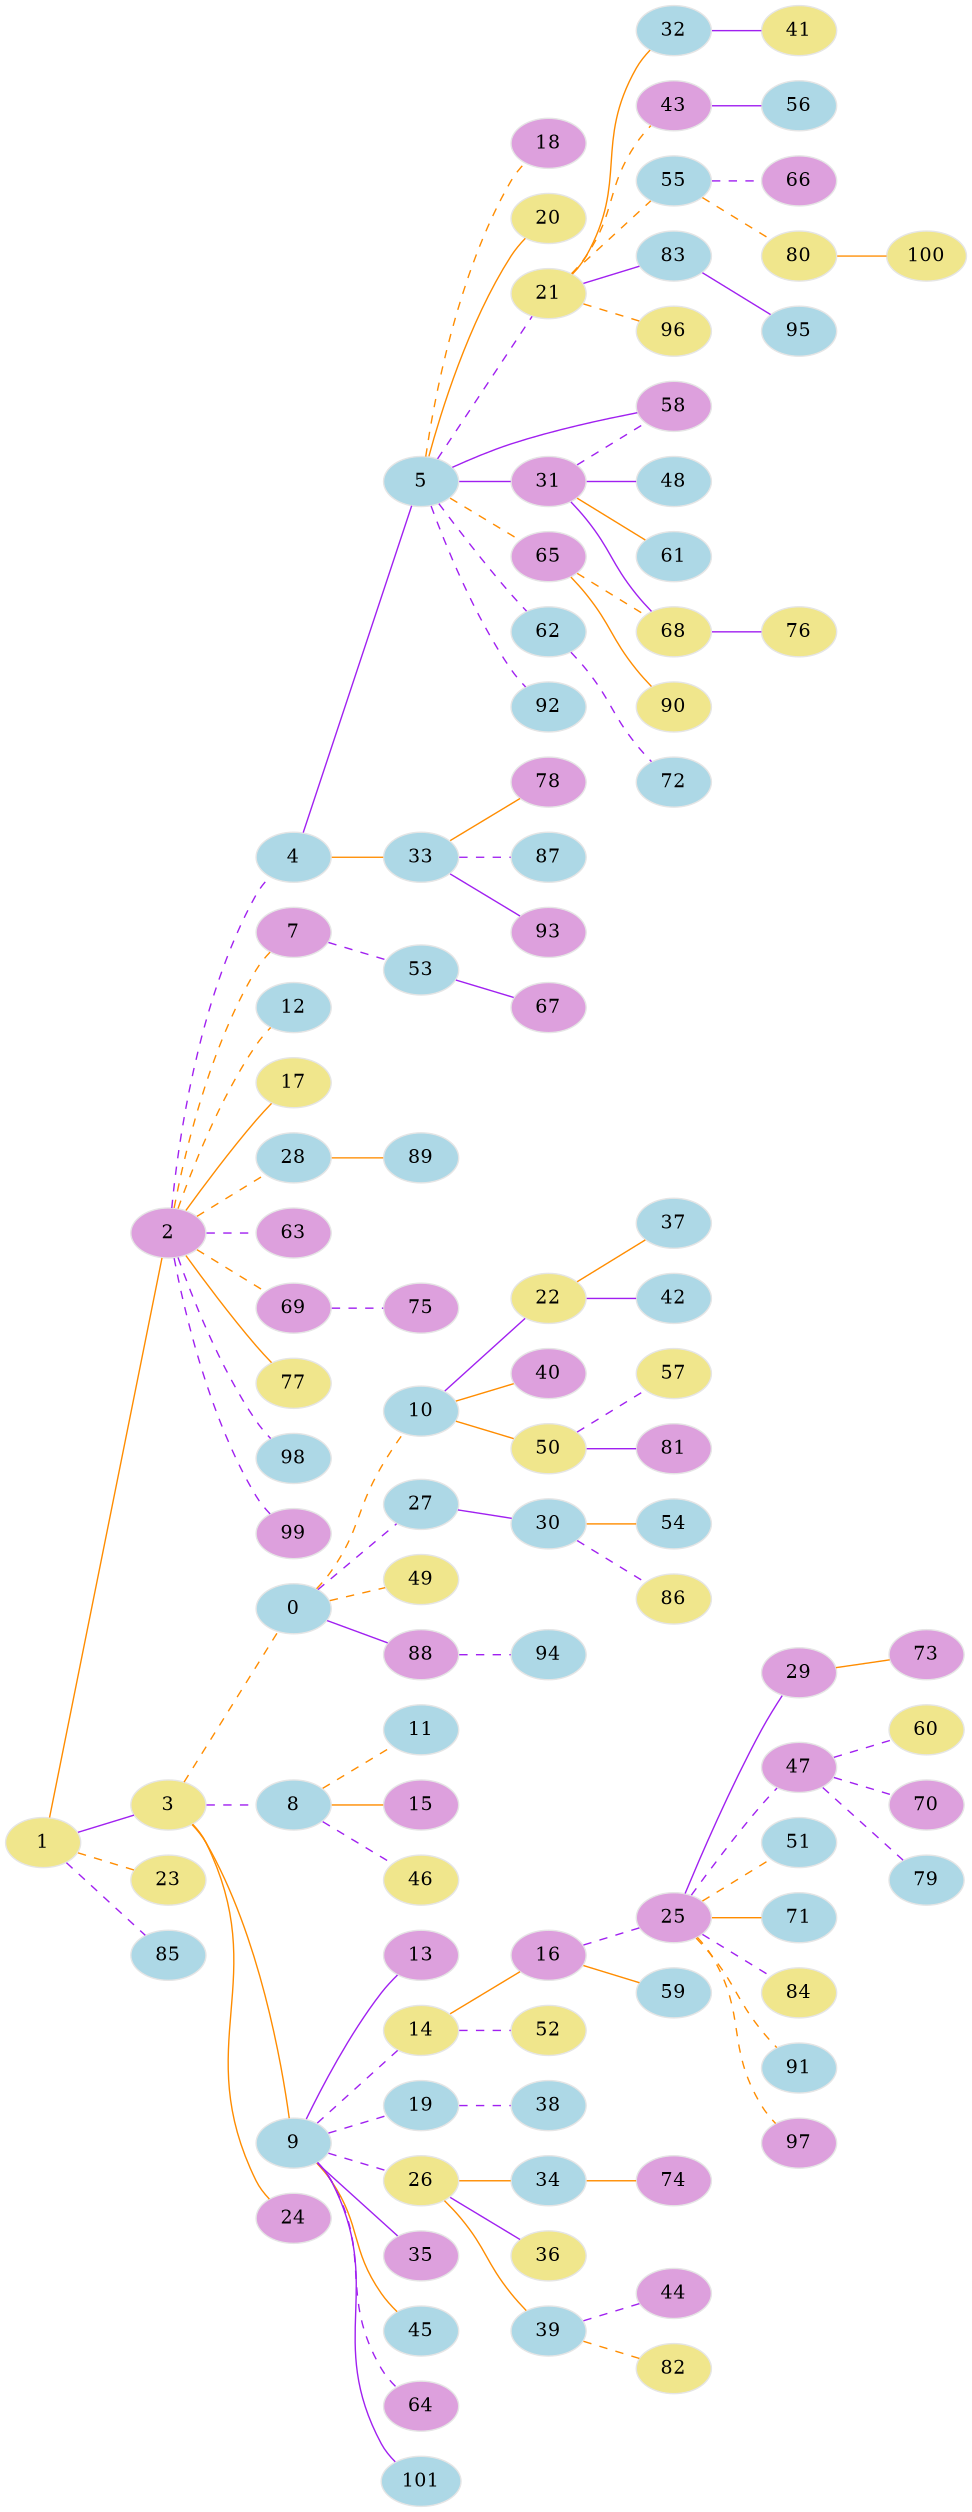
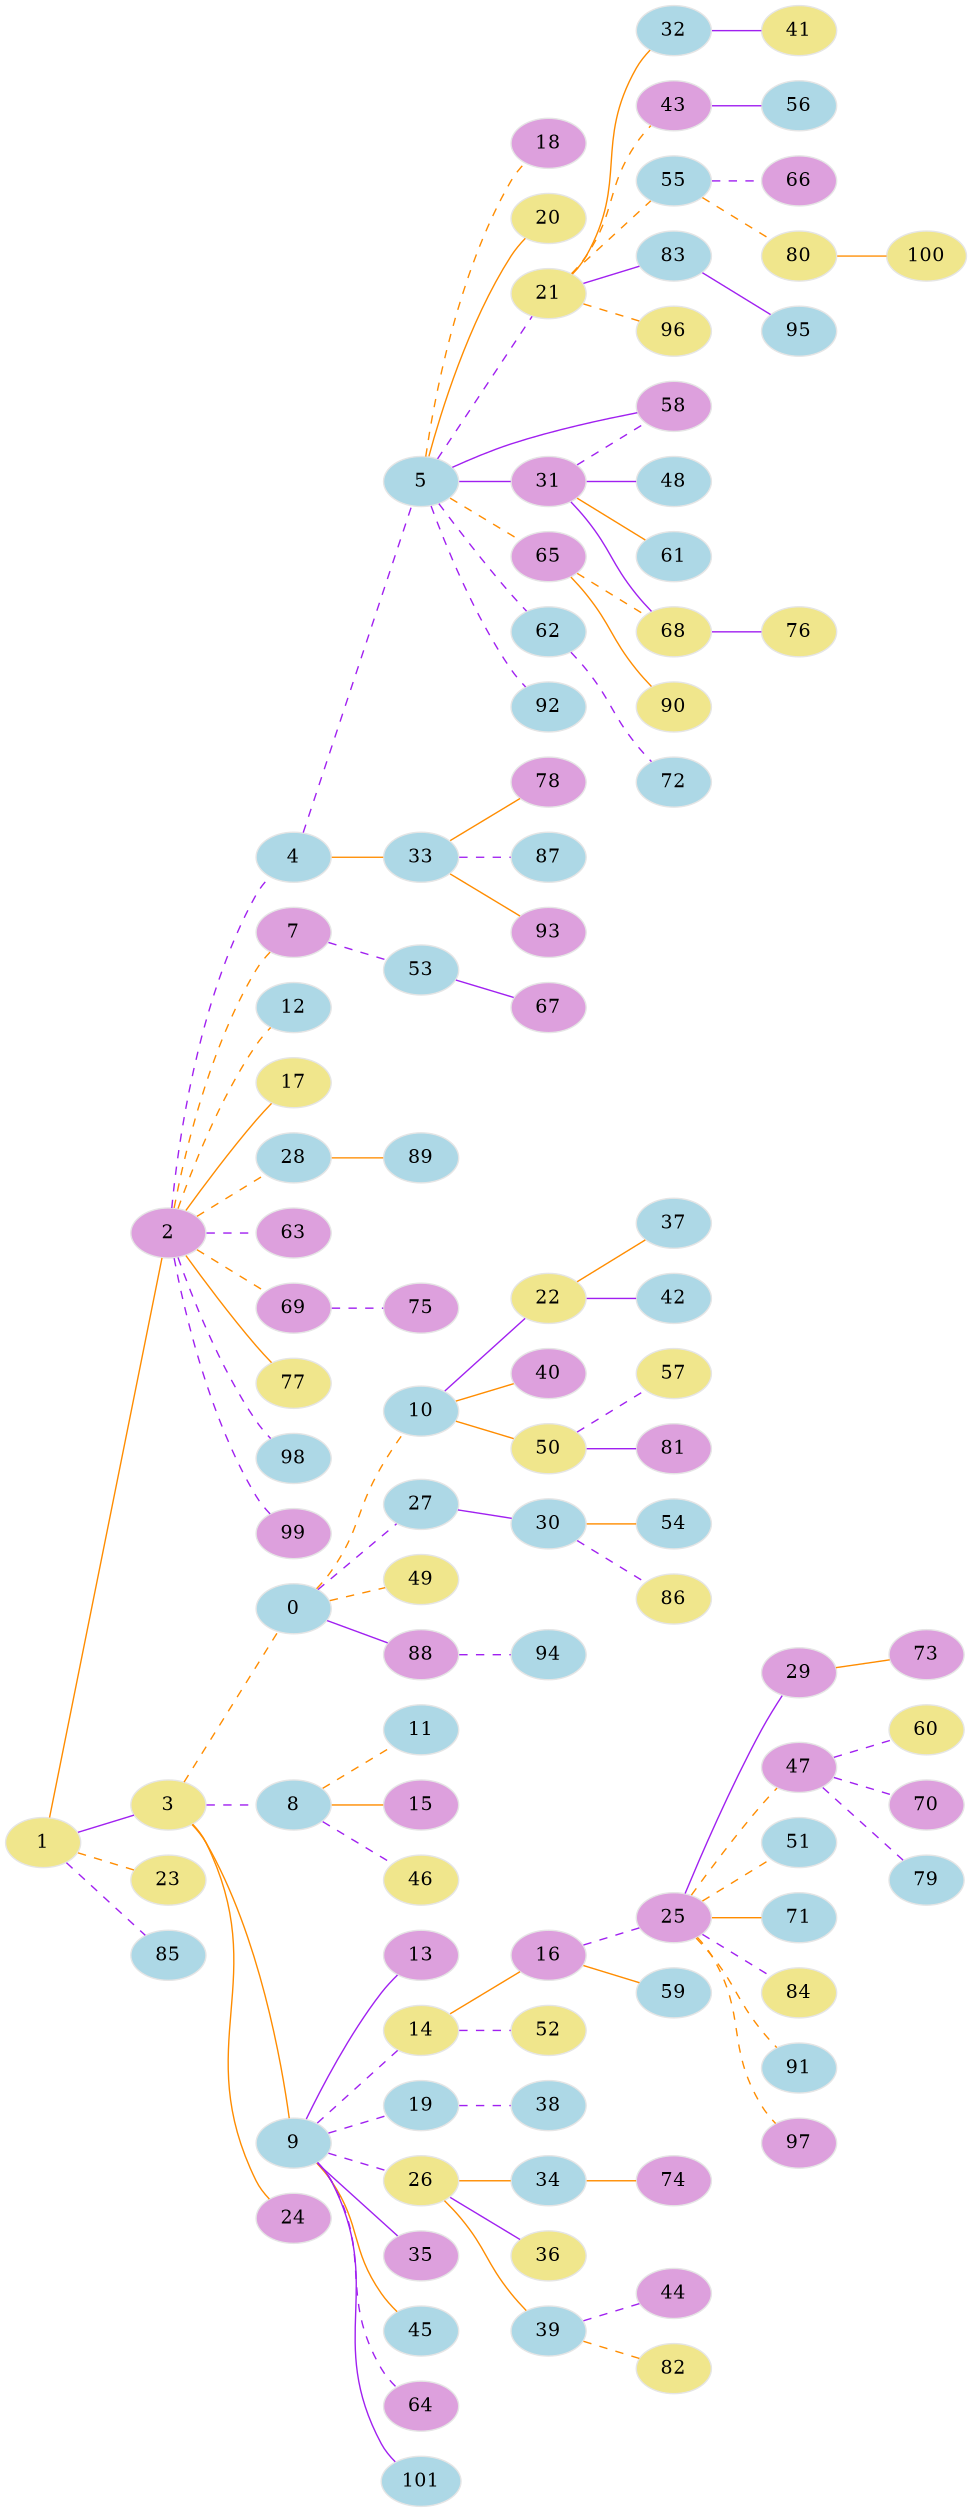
  graph {
    rankdir=LR
    node [color=gray90 fillcolor=lightblue style=filled]
    edge [color=purple style=dashed]
    1 [fillcolor=khaki]
    2 [fillcolor=plum]
    3 [fillcolor=khaki]
    23 [fillcolor=khaki]
    85
    4
    7 [fillcolor=plum]
    12
    17 [fillcolor=khaki]
    28
    63 [fillcolor=plum]
    69 [fillcolor=plum]
    77 [fillcolor=khaki]
    98
    99 [fillcolor=plum]
    n16 [label=0]
    8
    9
    24 [fillcolor=plum]
    5
    33
    53
    89
    75 [fillcolor=plum]
    10
    27
    49 [fillcolor=khaki]
    88 [fillcolor=plum]
    11
    15 [fillcolor=plum]
    46 [fillcolor=khaki]
    13 [fillcolor=plum]
    14 [fillcolor=khaki]
    19
    26 [fillcolor=khaki]
    35 [fillcolor=plum]
    45
    64 [fillcolor=plum]
    101
    18 [fillcolor=plum]
    20 [fillcolor=khaki]
    21 [fillcolor=khaki]
    31 [fillcolor=plum]
    58 [fillcolor=plum]
    62
    65 [fillcolor=plum]
    92
    78 [fillcolor=plum]
    87
    93 [fillcolor=plum]
    32
    43 [fillcolor=plum]
    55
    83
    96 [fillcolor=khaki]
    48
    61
    68 [fillcolor=khaki]
    72
    90 [fillcolor=khaki]
    22 [fillcolor=khaki]
    40 [fillcolor=plum]
    50 [fillcolor=khaki]
    30
    94
    67 [fillcolor=plum]
    16 [fillcolor=plum]
    52 [fillcolor=khaki]
    38
    34
    36 [fillcolor=khaki]
    39
    37
    42
    57 [fillcolor=khaki]
    81 [fillcolor=plum]
    25 [fillcolor=plum]
    59
    29 [fillcolor=plum]
    47 [fillcolor=plum]
    51
    71
    84 [fillcolor=khaki]
    91
    97 [fillcolor=plum]
    41 [fillcolor=khaki]
    56
    66 [fillcolor=plum]
    80 [fillcolor=khaki]
    95
    73 [fillcolor=plum]
    60 [fillcolor=khaki]
    70 [fillcolor=plum]
    79
    74 [fillcolor=plum]
    44 [fillcolor=plum]
    82 [fillcolor=khaki]
    54
    86 [fillcolor=khaki]
    76 [fillcolor=khaki]
    100 [fillcolor=khaki]
    1 -- 2 [color=darkorange style=solid]
    1 -- 3 [style=solid]
    1 -- 23 [color=darkorange]
    1 -- 85
    2 -- 4
    2 -- 7 [color=darkorange]
    2 -- 12 [color=darkorange]
    2 -- 17 [color=darkorange style=solid]
    2 -- 28 [color=darkorange]
    2 -- 63
    2 -- 69 [color=darkorange]
    2 -- 77 [color=darkorange style=solid]
    2 -- 98
    2 -- 99
    3 -- n16 [color=darkorange]
    3 -- 8
    3 -- 9 [color=darkorange style=solid]
    3 -- 24 [color=darkorange style=solid]
-   4 -- 5 [style=solid]
+   4 -- 5
    4 -- 33 [color=darkorange style=solid]
    7 -- 53
    28 -- 89 [color=darkorange style=solid]
    69 -- 75
    n16 -- 10 [color=darkorange]
    n16 -- 27
    n16 -- 49 [color=darkorange]
    n16 -- 88 [style=solid]
    8 -- 11 [color=darkorange]
    8 -- 15 [color=darkorange style=solid]
    8 -- 46
    9 -- 13 [style=solid]
    9 -- 14
    9 -- 19
    9 -- 26
    9 -- 35 [style=solid]
    9 -- 45 [color=darkorange style=solid]
    9 -- 64
    9 -- 101 [style=solid]
    5 -- 18 [color=darkorange]
    5 -- 20 [color=darkorange style=solid]
    5 -- 21
    5 -- 31 [style=solid]
    5 -- 58 [style=solid]
    5 -- 62
    5 -- 65 [color=darkorange]
    5 -- 92
    33 -- 78 [color=darkorange style=solid]
    33 -- 87
-   33 -- 93 [style=solid]
+   33 -- 93 [color=darkorange style=solid]
    53 -- 67 [style=solid]
    10 -- 22 [style=solid]
    10 -- 40 [color=darkorange style=solid]
    10 -- 50 [color=darkorange style=solid]
    27 -- 30 [style=solid]
    88 -- 94
    14 -- 16 [color=darkorange style=solid]
    14 -- 52
    19 -- 38
    26 -- 34 [color=darkorange style=solid]
    26 -- 36 [style=solid]
    26 -- 39 [color=darkorange style=solid]
    21 -- 32 [color=darkorange style=solid]
    21 -- 43 [color=darkorange]
    21 -- 55 [color=darkorange]
    21 -- 83 [style=solid]
    21 -- 96 [color=darkorange]
    31 -- 58
    31 -- 48 [style=solid]
    31 -- 61 [color=darkorange style=solid]
    31 -- 68 [style=solid]
    62 -- 72
    65 -- 68 [color=darkorange]
    65 -- 90 [color=darkorange style=solid]
    32 -- 41 [style=solid]
    43 -- 56 [style=solid]
    55 -- 66
    55 -- 80 [color=darkorange]
    83 -- 95 [style=solid]
    68 -- 76 [style=solid]
    22 -- 37 [color=darkorange style=solid]
    22 -- 42 [style=solid]
    50 -- 57
    50 -- 81 [style=solid]
    30 -- 54 [color=darkorange style=solid]
    30 -- 86
    16 -- 25
    16 -- 59 [color=darkorange style=solid]
    34 -- 74 [color=darkorange style=solid]
    39 -- 44
    39 -- 82 [color=darkorange]
    25 -- 29 [style=solid]
-   25 -- 47
+   25 -- 47 [color=darkorange]
    25 -- 51 [color=darkorange]
    25 -- 71 [color=darkorange style=solid]
    25 -- 84
    25 -- 91 [color=darkorange]
    25 -- 97 [color=darkorange]
    29 -- 73 [color=darkorange style=solid]
    47 -- 60
    47 -- 70
    47 -- 79
    80 -- 100 [color=darkorange style=solid]
  }
